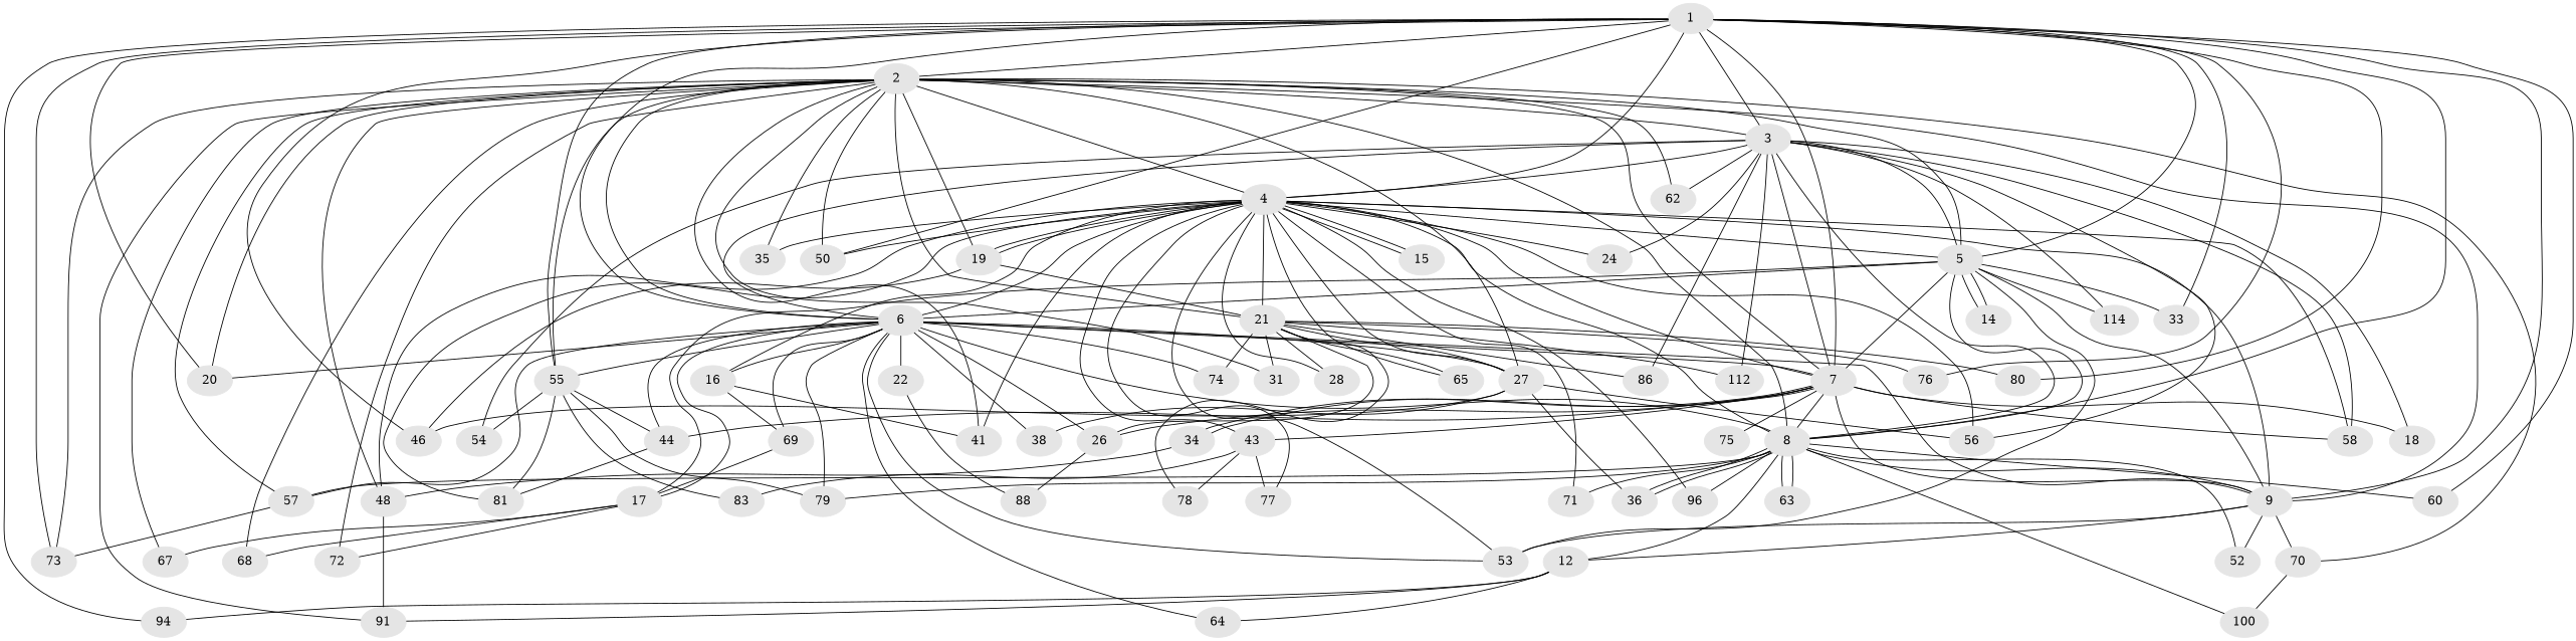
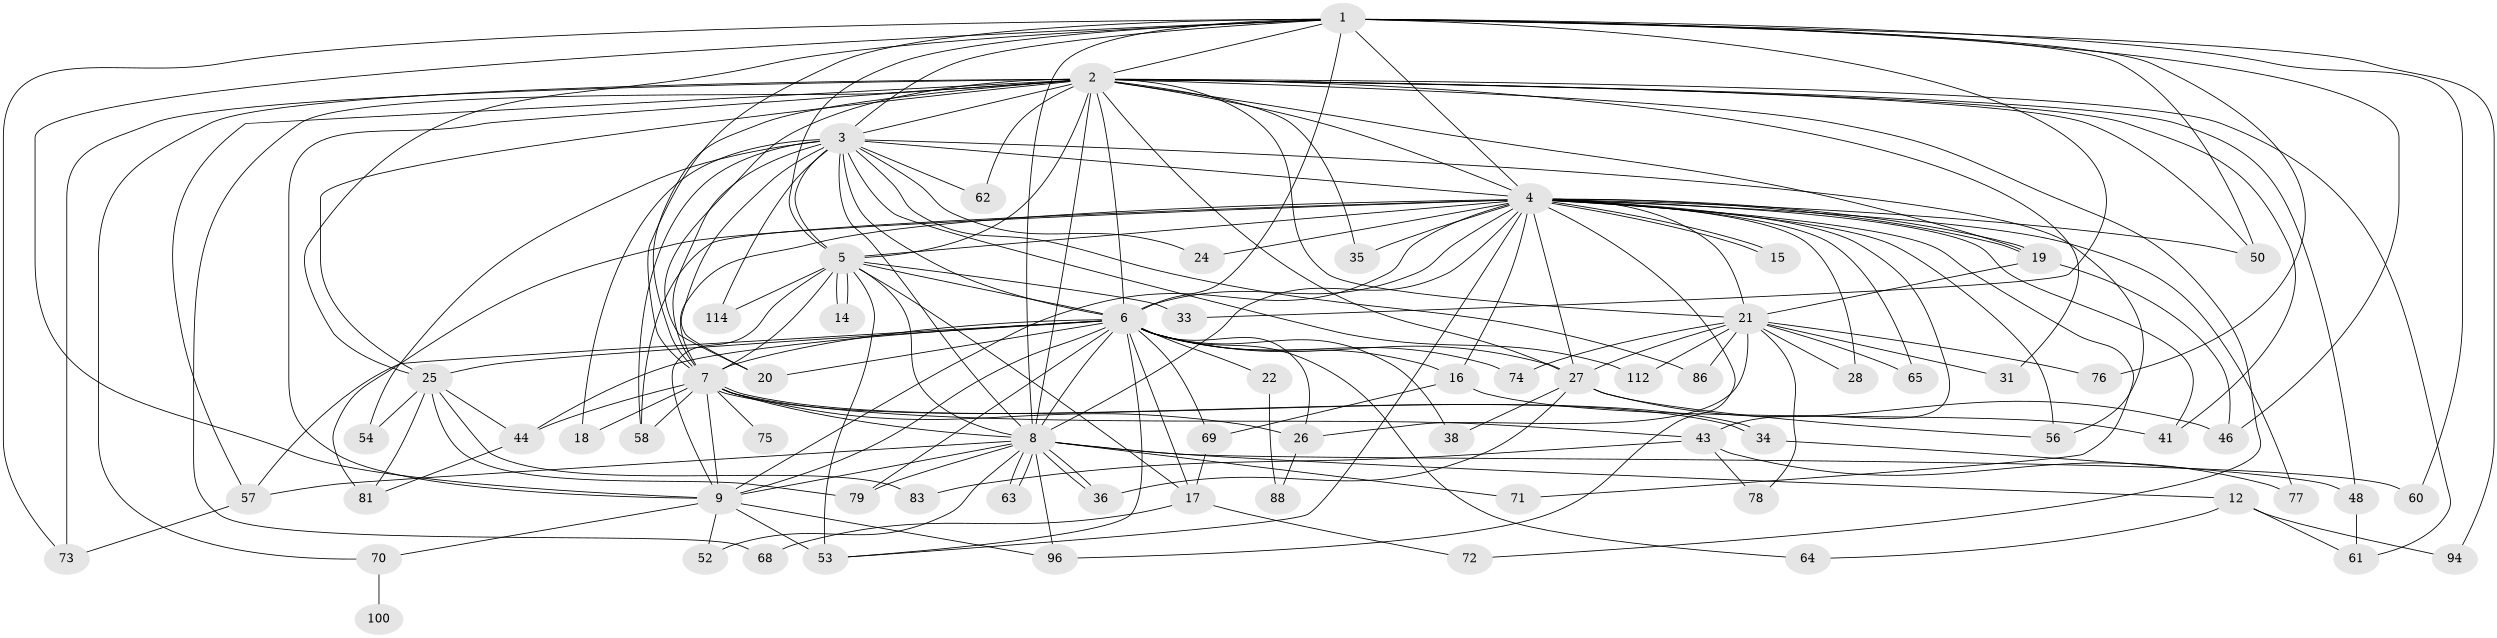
  graph {
    node [color=gray90 style=filled]
    2 [super="+92+121+95+97+98+90+111+122+29+59+45+39"]
    3 [super="+42"]
    4 [super="+13+47+32+93+110"]
    5
    6 [super="+55+116+10+85"]
    7 [super="+104+105"]
    8
    9
    20 [super="+37"]
-   25 [super="+51" label=55]
+   25 [super="+51"]
    50
    73
    19
    21 [super="+30"]
    27 [super="+118+89"]
    31
    35
    41
    48
    57 [super="+113"]
-   61 [label=91]
+   61
    62
-   67
    68
    70
    72
    1
    33
    n29 [label=60]
    46 [super="+82"]
    76
-   80
    94
    18
    24
    54
    56
    58
    86
    112
    114
    15
    16
    28
    43
    53 [super="+119+87"]
    65
    71
    77
    81 [super="+91"]
    96
    14
    17
    22
    26
    38
    44
    64
    69
    74
    79
    75
    34
    12
    36
    52
    63
    100
    83
    78
    88
    2 -- 3 [weight=2]
    2 -- 4
    2 -- 5 [weight=2]
    2 -- 6 [weight=3]
    2 -- 7
    2 -- 8 [weight=3]
    2 -- 9 [weight=3]
    2 -- 20
    2 -- 25
    2 -- 50
    2 -- 73
    2 -- 19
    2 -- 21 [weight=2]
    2 -- 27 [weight=2]
    2 -- 31
    2 -- 35
    2 -- 41
    2 -- 48
    2 -- 57
    2 -- 61
    2 -- 62
-   2 -- 67
    2 -- 68 [weight=2]
    2 -- 70
    2 -- 72
    3 -- 4
    3 -- 5
    3 -- 6 [weight=2]
    3 -- 7 [weight=2]
    3 -- 8 [weight=2]
    3 -- 62
    3 -- 18
    3 -- 24
    3 -- 54
    3 -- 56
    3 -- 58
    3 -- 86
    3 -- 112
    3 -- 114
    4 -- 5 [weight=2]
    4 -- 6 [weight=3]
    4 -- 7
    4 -- 8
    4 -- 9 [weight=2]
    4 -- 50
    4 -- 19
    4 -- 19
    4 -- 21
    4 -- 27
    4 -- 35
    4 -- 41
-   4 -- 48
    4 -- 24
    4 -- 56
    4 -- 58
    4 -- 15
    4 -- 15
    4 -- 16
    4 -- 28
    4 -- 43
    4 -- 53
    4 -- 65
    4 -- 71
    4 -- 77
    4 -- 81 [weight=2]
    4 -- 96
    5 -- 6 [weight=2]
    5 -- 7
    5 -- 8
    5 -- 9
    5 -- 33
    5 -- 114
    5 -- 53 [weight=2]
    5 -- 14
    5 -- 14
    5 -- 17
    6 -- 7 [weight=2]
    6 -- 8 [weight=3]
    6 -- 9 [weight=2]
    6 -- 20 [weight=2]
    6 -- 25
    6 -- 27 [weight=2]
    6 -- 57
    6 -- 16 [weight=3]
    6 -- 53
    6 -- 17
    6 -- 22
    6 -- 26
    6 -- 38
    6 -- 44
    6 -- 64
    6 -- 69
    6 -- 74
    6 -- 79
    7 -- 8 [weight=2]
    7 -- 9
    7 -- 18
    7 -- 58
    7 -- 43
    7 -- 26
    7 -- 44
    7 -- 75
    7 -- 34
    7 -- 34
    8 -- 9
    8 -- 57
    8 -- n29
    8 -- 71
    8 -- 96
    8 -- 79
    8 -- 12
    8 -- 36
    8 -- 36
    8 -- 52
    8 -- 63
    8 -- 63
-   8 -- 100
    9 -- 70
    9 -- 53
-   9 -- 12
+   9 -- 96
    9 -- 52
    25 -- 54
    25 -- 81
    25 -- 44
    25 -- 79
    25 -- 83
    19 -- 21
    19 -- 46
    21 -- 27
    21 -- 31
    21 -- 76
-   21 -- 80
    21 -- 86
    21 -- 112
    21 -- 28
    21 -- 65
    21 -- 26
    21 -- 74
    21 -- 78
    27 -- 46
    27 -- 56
    27 -- 38
    27 -- 36
    48 -- 61
    57 -- 73
    70 -- 100
    1 -- 2 [weight=2]
    1 -- 3
    1 -- 4 [weight=2]
    1 -- 5
    1 -- 6 [weight=2]
    1 -- 7
    1 -- 8
    1 -- 9
-   1 -- 20
+   3 -- 20
    1 -- 25
    1 -- 50
    1 -- 73
    1 -- 33
    1 -- n29
    1 -- 46
    1 -- 76
-   1 -- 80
    1 -- 94
    16 -- 41
    16 -- 69
    43 -- 77
    43 -- 83
    43 -- 78
-   17 -- 67
    17 -- 68
    17 -- 72
    22 -- 88
    26 -- 88
    44 -- 81
    69 -- 17
    34 -- 48
    12 -- 61
    12 -- 94
    12 -- 64
  }
